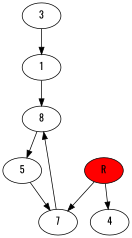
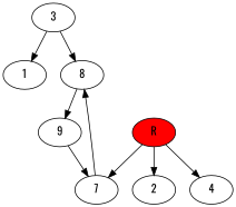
  digraph {
    fontname=Oswald
    node [fontname=Oswald]
    edge [fontname=Oswald]
    1
    8
-   5
+   5 [label=9]
    3
    7
    R [fillcolor="#ff0000" style=filled]
+   2
    4
-   1 -> 8
+   3 -> 8
    8 -> 5
    5 -> 7
    3 -> 1
    7 -> 8
    R -> 7
+   R -> 2
    R -> 4
  }
